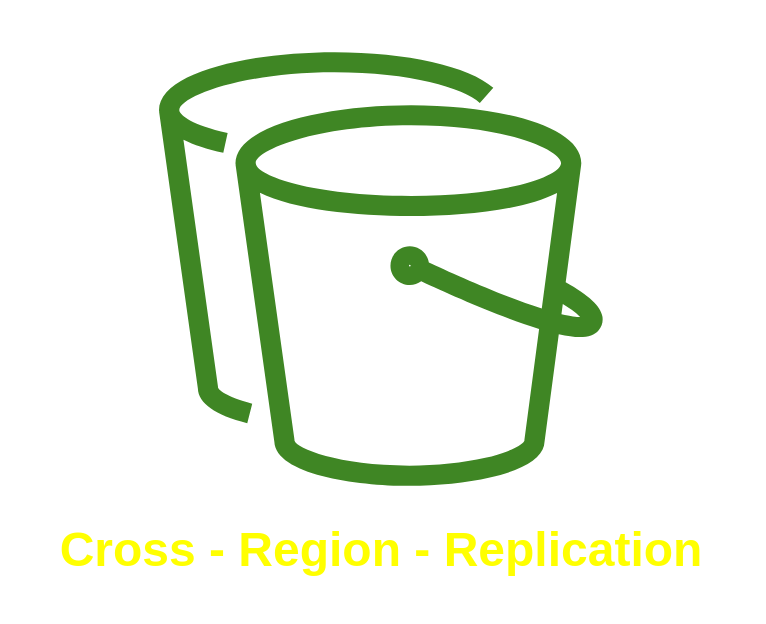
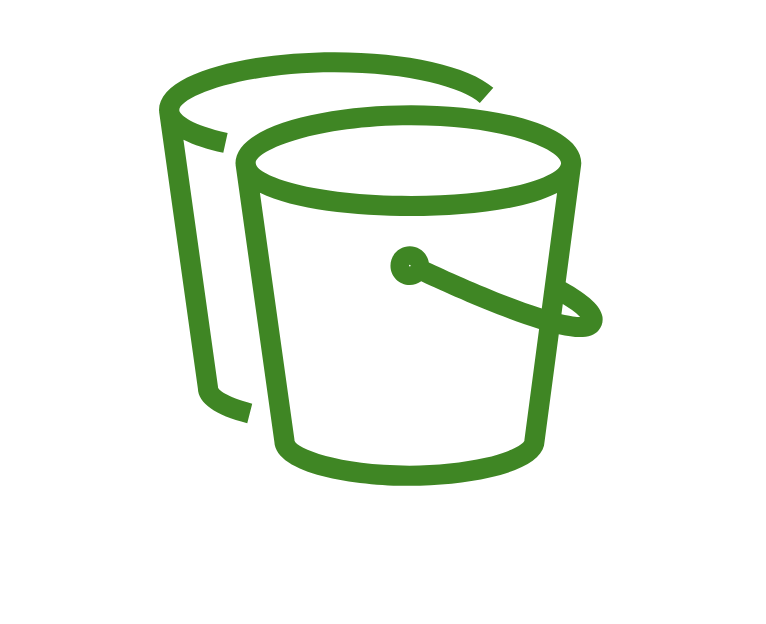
  <mxCell id="0" />
  <mxCell id="1" parent="0" />
  <mxCell id="2" value="" style="sketch=0;outlineConnect=0;fontColor=#232F3E;gradientColor=none;fillColor=#3F8624;strokeColor=none;dashed=0;verticalLabelPosition=bottom;verticalAlign=top;align=left;html=1;fontSize=12;fontStyle=0;aspect=fixed;pointerEvents=1;shape=mxgraph.aws4.replication;" vertex="1" parent="1"><mxGeometry x="79" y="20" width="222.15" height="228" as="geometry" /></mxCell>
- <mxCell id="3" value="Cross - Region - Replication" style="text;html=1;align=center;verticalAlign=middle;resizable=0;points=[];autosize=1;strokeColor=none;fillColor=none;fontSize=24;fontColor=#FFFF00;fontStyle=1" vertex="1" parent="1"><mxGeometry x="20.07" y="260" width="340" height="30" as="geometry" /></mxCell>
